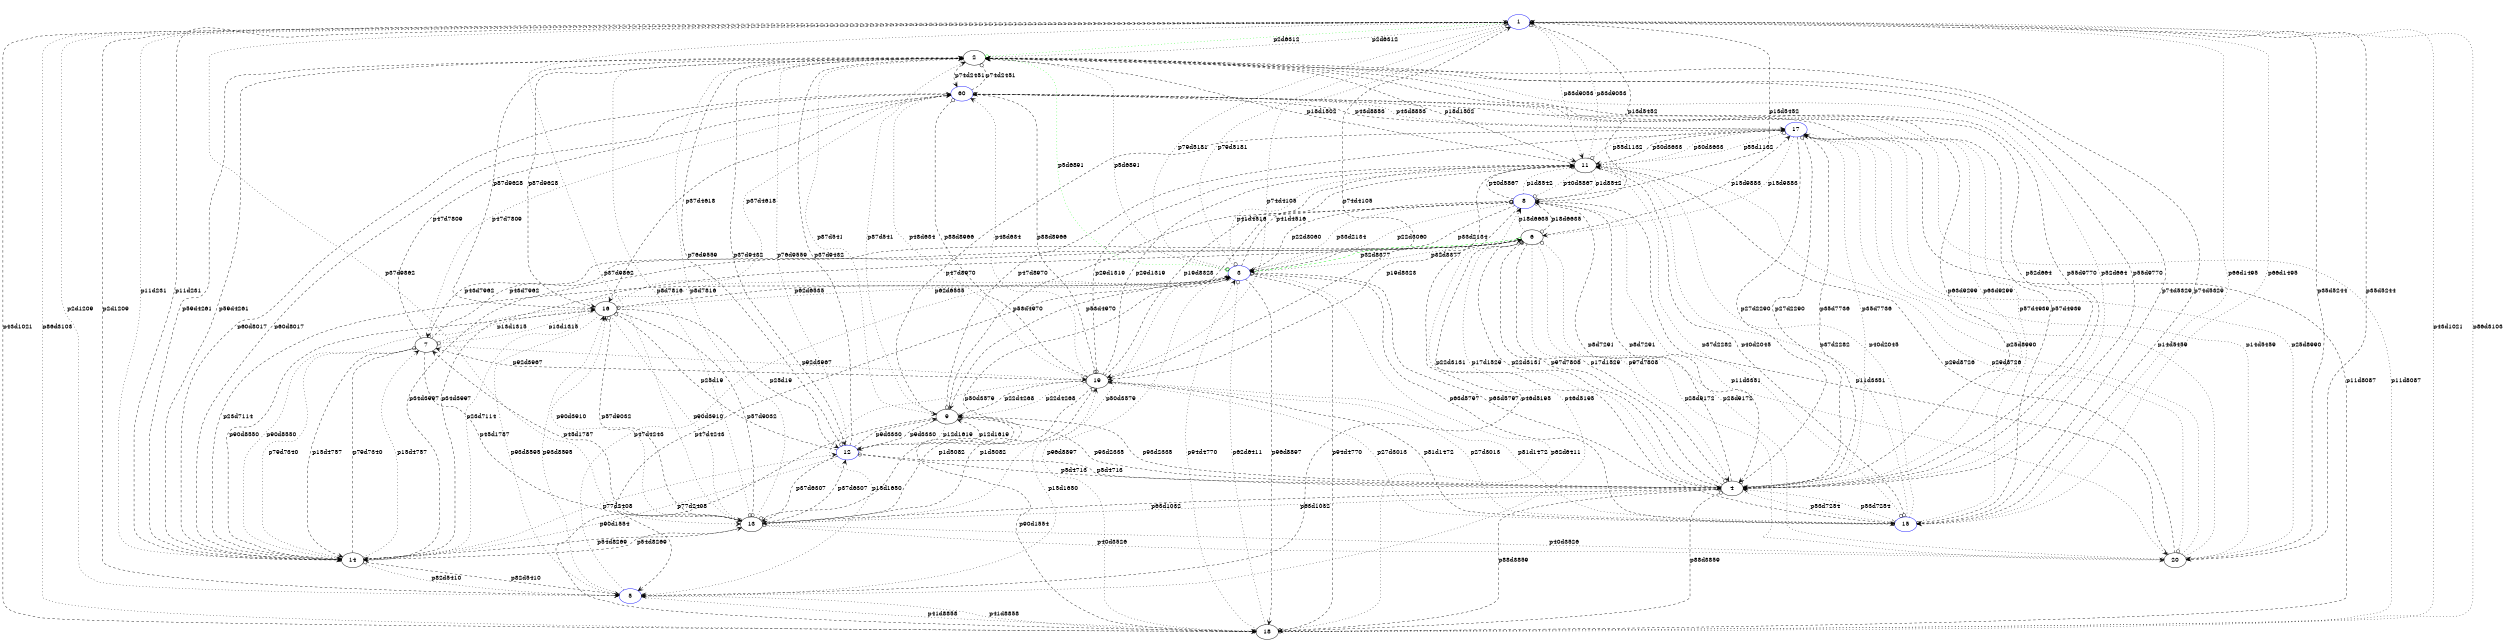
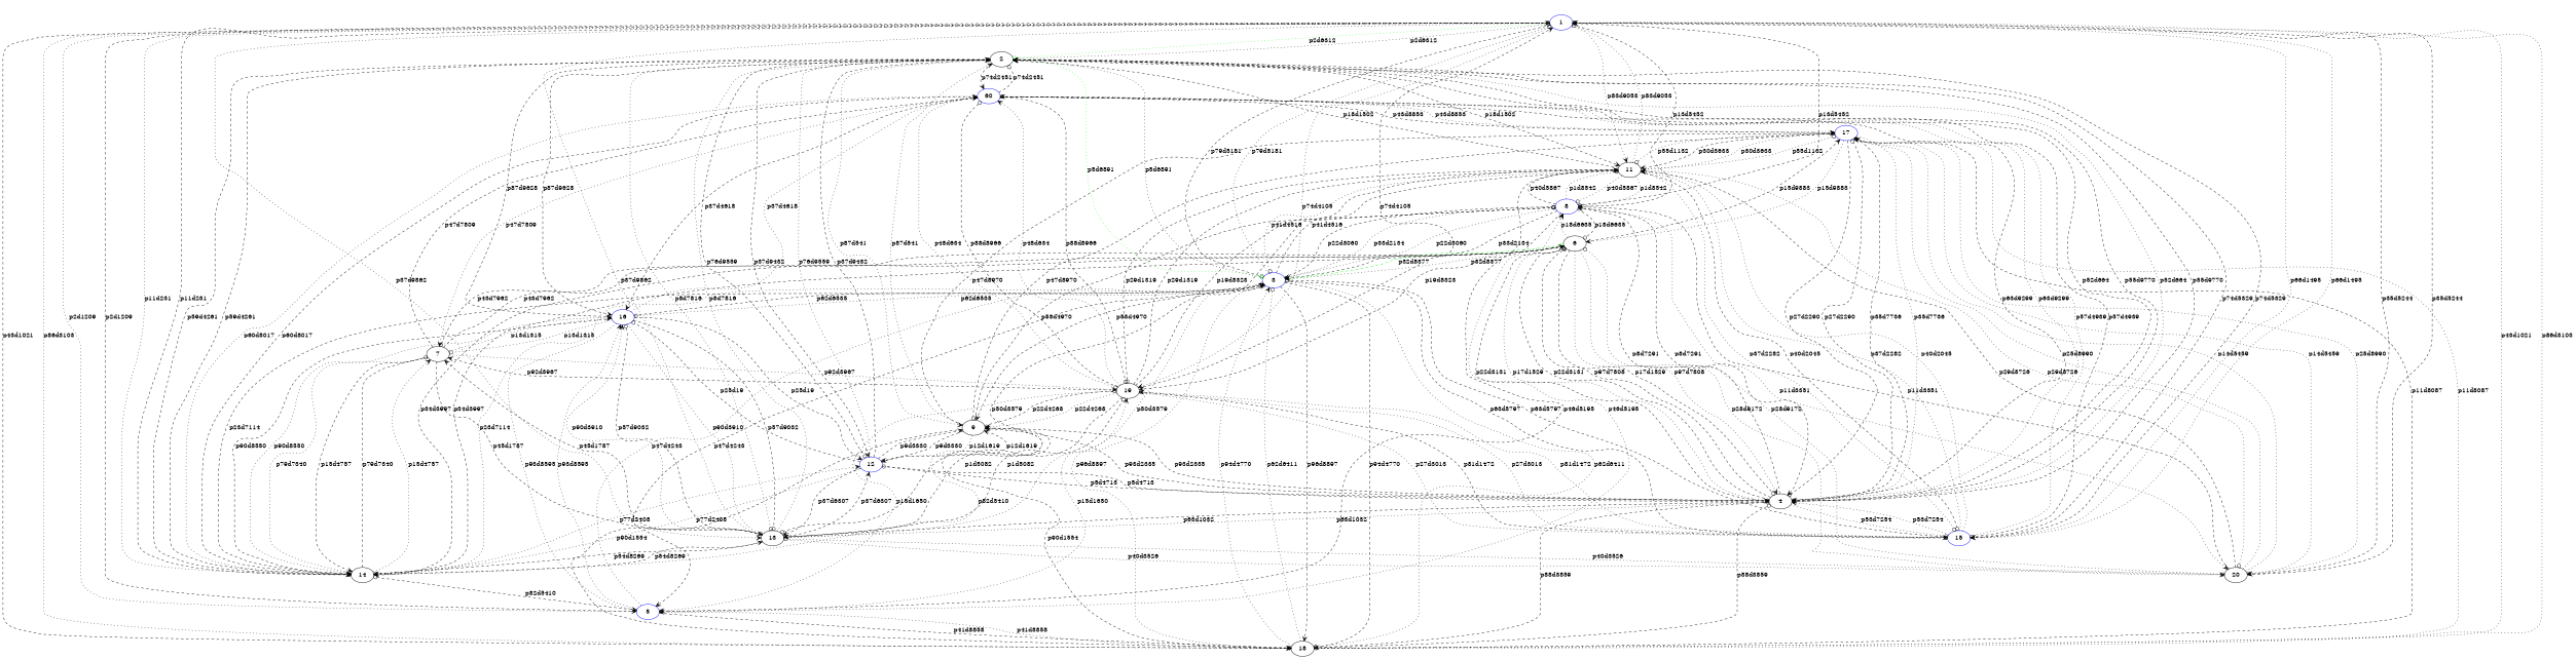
  digraph {
    node [color=black]
    edge [arrowhead=vee color=black style=dashed]
    1 [color=blue]
    2
    19
    13
    5 [color=blue]
    3 [color=blue]
    11
    18
    14
    15 [color=blue]
    20
    8 [color=blue]
    4
    12 [color=blue]
-   16
+   16 [color=blue]
    9
    n17 [color=blue label=60]
    7
    6
    17 [color=blue]
    1 -> 2 [arrowhead=odot color=green label=p2d6312 style=dotted]
    1 -> 19 [label=p74d4105 style=dotted]
    1 -> 13 [label=p37d9862 style=dotted]
    1 -> 5 [label=p2d1209 style=dotted]
-   1 -> 3 [arrowhead=odot label=p79d5181 style=dotted]
+   1 -> 3 [arrowhead=odot label=p79d5181]
    1 -> 11 [label=p83d9053 style=dotted]
    1 -> 18 [arrowhead=odot label=p43d1021]
    1 -> 18 [label=p86d3103 style=dotted]
    1 -> 14 [label=p11d231 style=dotted]
    1 -> 15 [label=p66d1495 style=dotted]
    1 -> 20 [label=p35d5244]
    1 -> 8 [label=p13d5452]
    2 -> 1 [arrowhead=odot label=p2d6312 style=dotted]
    2 -> 13 [arrowhead=odot label=p8d7816 style=dotted]
    2 -> 3 [arrowhead=odot color=green label=p5d6891 style=dotted]
    2 -> 11 [label=p18d1502]
    2 -> 14 [arrowhead=odot label=p59d4261]
    2 -> 15 [label=p74d5329]
    2 -> 4 [label=p52d664]
    2 -> 4 [arrowhead=odot label=p55d9770]
    2 -> 12 [arrowhead=odot label=p76d9559]
    2 -> 12 [label=p37d9432]
    2 -> 16 [label=p87d9628]
    2 -> 9 [label=p87d541 style=dotted]
    2 -> n17 [label=p74d2451]
    19 -> 1 [label=p74d4105]
    19 -> 13 [arrowhead=odot label=p1d5082]
    19 -> 5 [label=p15d1650 style=dotted]
    19 -> 11 [label=p29d1319]
    19 -> 11 [label=p19d8323]
    19 -> 15 [arrowhead=odot label=p27d3013 style=dotted]
    19 -> 15 [label=p81d1472]
    19 -> 9 [label=p22d4268 style=dotted]
    19 -> n17 [arrowhead=odot label=p88d8966]
    19 -> n17 [label=p48d634 style=dotted]
    19 -> 7 [label=p92d3967]
    13 -> 1 [arrowhead=odot label=p37d9862 style=dotted]
    13 -> 2 [arrowhead=odot label=p8d7816 style=dotted]
    13 -> 19 [arrowhead=odot label=p1d5082]
    13 -> 3 [arrowhead=odot label=p50d3579 style=dotted]
    13 -> 14 [arrowhead=odot label=p54d8269]
    13 -> 20 [arrowhead=odot label=p40d3526 style=dotted]
    13 -> 4 [arrowhead=odot label=p63d1032 style=dotted]
    13 -> 12 [label=p37d6307]
    13 -> 16 [label=p90d3910 style=dotted]
    13 -> 16 [arrowhead=odot label=p57d9032]
    13 -> 7 [label=p45d1787]
    5 -> 1 [arrowhead=odot label=p2d1209]
    5 -> 19 [label=p15d1650 style=dotted]
    5 -> 3 [label=p47d4243 style=dotted]
-   5 -> 18 [arrowhead=odot label=p41d8858 style=dotted]
+   5 -> 18 [arrowhead=odot label=p41d8858]
    5 -> 14 [arrowhead=odot label=p82d5410]
    5 -> 8 [label=p46d5195 style=dotted]
    5 -> 16 [label=p93d8595 style=dotted]
    3 -> 1 [arrowhead=odot label=p79d5181 style=dotted]
    3 -> 2 [label=p5d6891 style=dotted]
    3 -> 13 [arrowhead=odot label=p50d3579]
    3 -> 5 [label=p47d4243]
    3 -> 11 [arrowhead=odot label=p41d4516]
    3 -> 18 [label=p96d8897]
    3 -> 18 [arrowhead=odot label=p94d4770]
    3 -> 18 [arrowhead=odot label=p62d6411 style=dotted]
    3 -> 14 [label=p23d7114]
    3 -> 15 [arrowhead=odot label=p63d5797]
    3 -> 8 [arrowhead=odot label=p22d3060]
    3 -> 8 [arrowhead=odot label=p33d2134 style=dotted]
    3 -> 16 [arrowhead=odot label=p62d6535 style=dotted]
    3 -> 6 [arrowhead=odot color=green label=p32d8377]
    11 -> 1 [arrowhead=odot label=p83d9053 style=dotted]
    11 -> 2 [label=p18d1502]
    11 -> 19 [arrowhead=odot label=p29d1319]
    11 -> 19 [label=p19d8323]
    11 -> 3 [arrowhead=odot label=p41d4516 style=dotted]
    11 -> 15 [arrowhead=odot label=p37d2282 style=dotted]
    11 -> 15 [arrowhead=odot label=p40d2045]
    11 -> 20 [arrowhead=odot label=p29d8726 style=dotted]
    11 -> 8 [arrowhead=odot label=p40d5867 style=dotted]
    11 -> 8 [arrowhead=odot label=p1d8542 style=dotted]
    11 -> 17 [label=p30d3633 style=dotted]
    11 -> 17 [arrowhead=odot label=p55d1132 style=dotted]
    18 -> 1 [label=p43d1021 style=dotted]
    18 -> 1 [arrowhead=odot label=p86d3103 style=dotted]
    18 -> 5 [label=p41d8858 style=dotted]
    18 -> 3 [label=p96d8897 style=dotted]
    18 -> 3 [label=p94d4770 style=dotted]
    18 -> 3 [arrowhead=odot label=p62d6411 style=dotted]
    18 -> 4 [arrowhead=odot label=p88d3859]
    18 -> 9 [label=p90d1554]
    18 -> 17 [arrowhead=odot label=p11d8087 style=dotted]
    14 -> 1 [label=p11d231]
    14 -> 2 [label=p59d4261]
    14 -> 13 [label=p54d8269]
-   14 -> 5 [label=p82d5410 style=dotted]
+   14 -> 9 [label=p82d5410 style=dotted]
    14 -> 3 [label=p23d7114 style=dotted]
    14 -> 12 [label=p77d2408 style=dotted]
    14 -> 16 [label=p90d8550 style=dotted]
    14 -> n17 [label=p60d8017]
    14 -> 7 [arrowhead=odot label=p79d7340]
    14 -> 7 [label=p15d4757 style=dotted]
    14 -> 6 [label=p34d3997]
    15 -> 1 [arrowhead=odot label=p66d1495 style=dotted]
    15 -> 2 [label=p74d5329]
    15 -> 19 [arrowhead=odot label=p27d3013 style=dotted]
    15 -> 19 [label=p81d1472 style=dotted]
    15 -> 3 [arrowhead=odot label=p63d5797]
    15 -> 11 [label=p37d2282 style=dotted]
    15 -> 11 [label=p40d2045 style=dotted]
    15 -> 4 [label=p53d7254 style=dotted]
    15 -> n17 [arrowhead=odot label=p57d4939 style=dotted]
    20 -> 1 [arrowhead=odot label=p35d5244]
    20 -> 13 [arrowhead=odot label=p40d3526 style=dotted]
    20 -> 11 [label=p29d8726]
    20 -> 8 [arrowhead=odot label=p11d3351]
    20 -> 6 [arrowhead=odot label=p28d9172 style=dotted]
    20 -> 17 [arrowhead=odot label=p25d8990 style=dotted]
    20 -> 17 [label=p14d5459 style=dotted]
    8 -> 1 [label=p13d5452]
    8 -> 5 [arrowhead=odot label=p46d5195]
    8 -> 3 [label=p22d3060 style=dotted]
    8 -> 3 [label=p33d2134]
    8 -> 11 [arrowhead=odot label=p40d5867]
    8 -> 11 [arrowhead=odot label=p1d8542 style=dotted]
    8 -> 20 [label=p11d3351 style=dotted]
    8 -> 4 [label=p8d7291]
    8 -> 9 [label=p53d4970]
    8 -> 6 [arrowhead=odot label=p18d6635]
    4 -> 2 [label=p52d664 style=dotted]
    4 -> 2 [label=p55d9770]
    4 -> 13 [label=p63d1032]
    4 -> 18 [label=p88d3859]
    4 -> 15 [arrowhead=odot label=p53d7254 style=dotted]
    4 -> 8 [label=p8d7291]
    4 -> 12 [arrowhead=odot label=p5d4713]
    4 -> 9 [arrowhead=odot label=p93d2335]
    4 -> n17 [arrowhead=odot label=p63d9299 style=dotted]
    4 -> 6 [arrowhead=odot label=p17d1529 style=dotted]
    4 -> 6 [arrowhead=odot label=p22d3131]
    4 -> 6 [arrowhead=odot label=p97d7808]
    4 -> 17 [arrowhead=odot label=p27d2290]
    4 -> 17 [label=p35d7736]
    12 -> 2 [label=p76d9559 style=dotted]
    12 -> 2 [label=p37d9432]
    12 -> 13 [label=p37d6307]
    12 -> 14 [label=p77d2408 style=dotted]
    12 -> 4 [label=p5d4713]
    12 -> 16 [arrowhead=odot label=p25d19]
    12 -> 9 [label=p12d1619]
    12 -> 9 [label=p9d3330]
    16 -> 2 [arrowhead=odot label=p87d9628]
    16 -> 13 [arrowhead=odot label=p90d3910 style=dotted]
    16 -> 13 [arrowhead=odot label=p57d9032]
    16 -> 5 [label=p93d8595 style=dotted]
    16 -> 3 [arrowhead=odot label=p62d6535]
    16 -> 14 [label=p90d8550]
    16 -> 12 [label=p25d19]
    16 -> n17 [label=p37d4618 style=dotted]
    16 -> 7 [arrowhead=odot label=p13d1315 style=dotted]
    9 -> 2 [label=p87d541 style=dotted]
    9 -> 19 [arrowhead=odot label=p22d4268]
    9 -> 18 [label=p90d1554]
    9 -> 8 [arrowhead=odot label=p53d4970]
    9 -> 4 [label=p93d2335]
    9 -> 12 [label=p12d1619 style=dotted]
    9 -> 12 [arrowhead=odot label=p9d3330]
    9 -> 17 [arrowhead=odot label=p47d8970]
    n17 -> 2 [arrowhead=odot label=p74d2451]
    n17 -> 19 [arrowhead=odot label=p88d8966]
    n17 -> 19 [arrowhead=odot label=p48d634 style=dotted]
-   n17 -> 14 [arrowhead=odot label=p60d8017]
+   n17 -> 14 [arrowhead=odot label=p60d8017 style=dotted]
    n17 -> 15 [arrowhead=odot label=p57d4939]
    n17 -> 4 [label=p63d9299]
    n17 -> 16 [label=p37d4618]
    n17 -> 7 [label=p47d7809 style=dotted]
    n17 -> 17 [label=p43d8853 style=dotted]
    7 -> 19 [label=p92d3967 style=dotted]
    7 -> 13 [label=p45d1787]
    7 -> 14 [arrowhead=odot label=p79d7340 style=dotted]
    7 -> 14 [label=p15d4757]
    7 -> 16 [label=p13d1315 style=dotted]
    7 -> n17 [label=p47d7809]
    7 -> 6 [label=p43d7962]
    6 -> 3 [label=p32d8377 style=dotted]
    6 -> 14 [label=p34d3997]
    6 -> 20 [label=p28d9172 style=dotted]
    6 -> 8 [label=p18d6635 style=dotted]
    6 -> 4 [arrowhead=odot label=p17d1529]
    6 -> 4 [arrowhead=odot label=p22d3131]
    6 -> 4 [label=p97d7808 style=dotted]
    6 -> 7 [arrowhead=odot label=p43d7962]
    6 -> 17 [label=p15d9883]
    17 -> 11 [label=p30d3633]
    17 -> 11 [arrowhead=odot label=p55d1132 style=dotted]
    17 -> 18 [arrowhead=odot label=p11d8087]
    17 -> 20 [arrowhead=odot label=p25d8990 style=dotted]
    17 -> 20 [label=p14d5459 style=dotted]
    17 -> 4 [arrowhead=odot label=p27d2290]
    17 -> 4 [arrowhead=odot label=p35d7736 style=dotted]
    17 -> 9 [arrowhead=odot label=p47d8970]
    17 -> n17 [label=p43d8853]
    17 -> 6 [label=p15d9883 style=dotted]
  }
